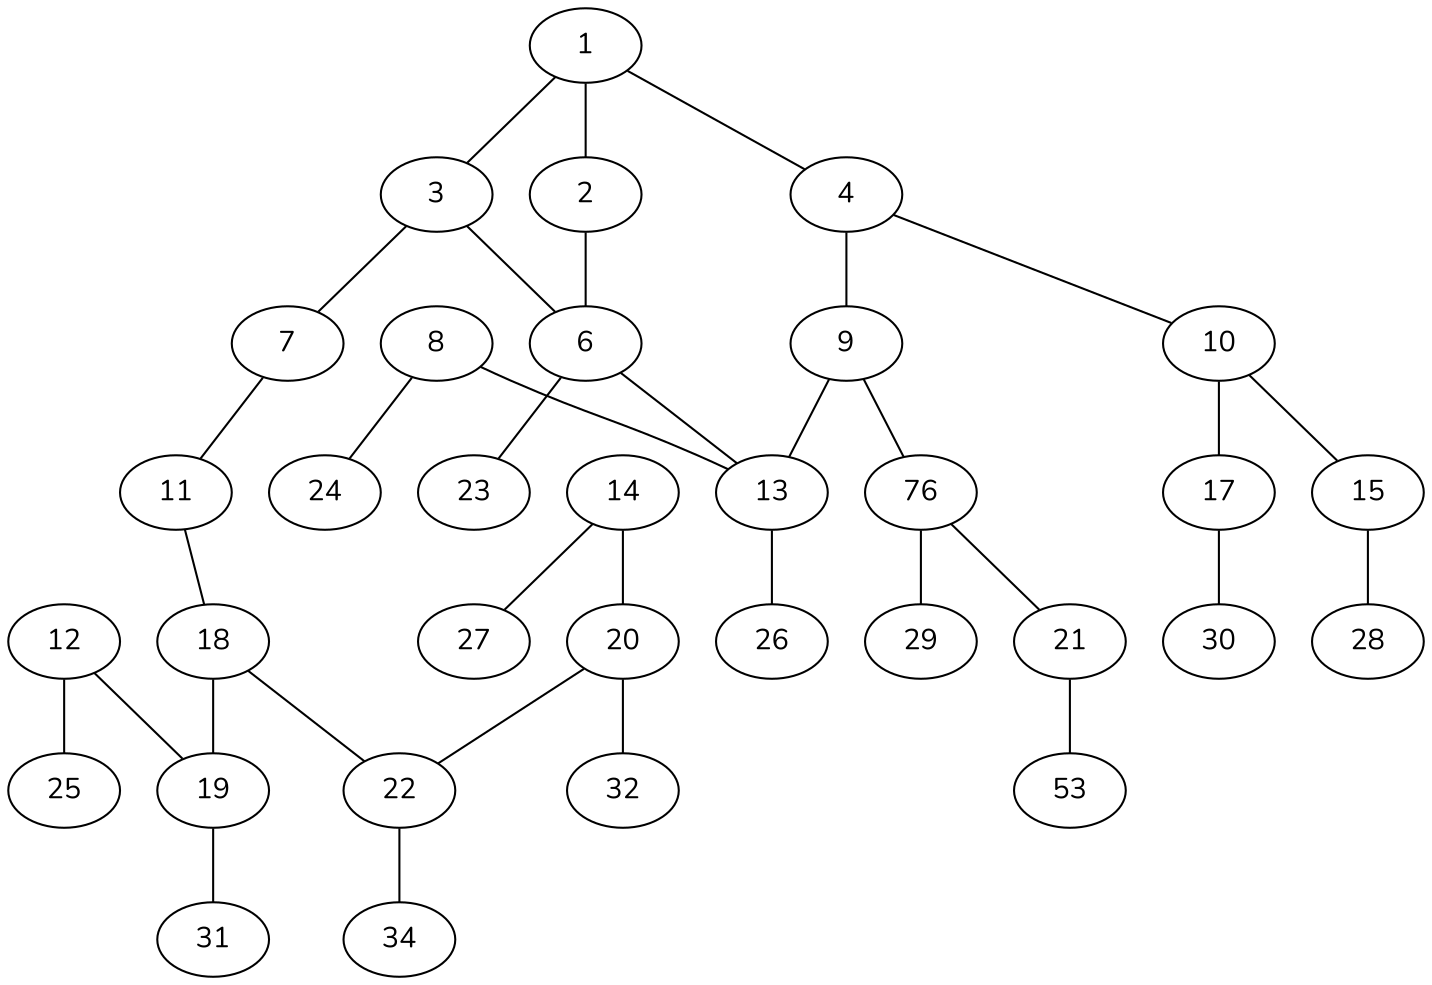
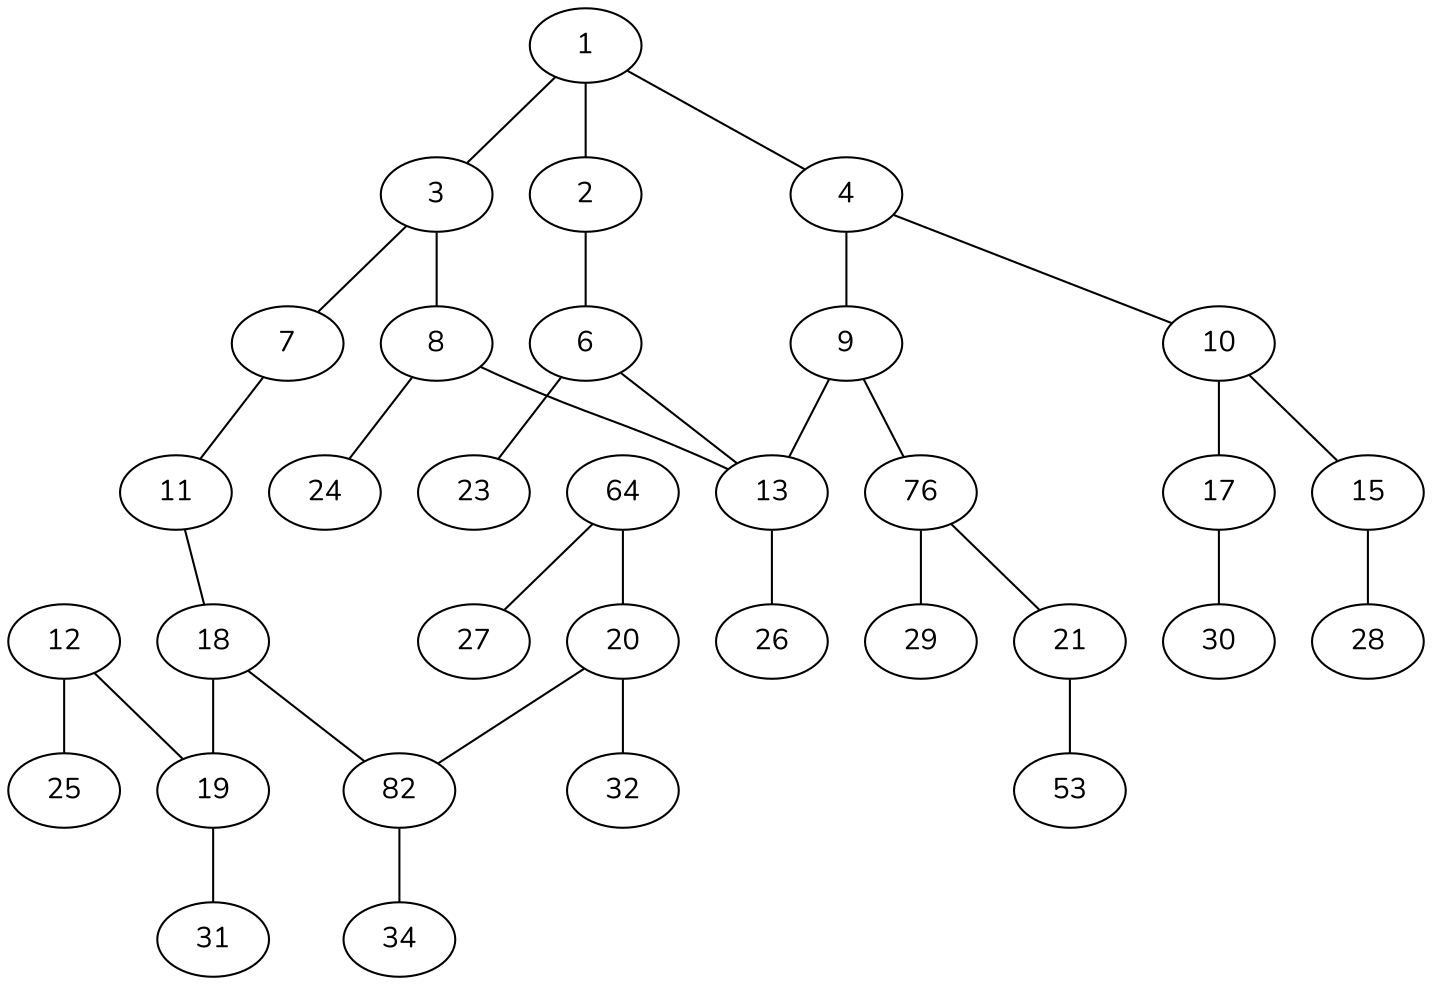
  graph {
    fontname=Nunito
    node [chem=C fontname=Nunito]
    edge [fontname=Nunito valence=1]
    1
    2
    3
    4
    6
    7
    8
    9
    10
    13
    23 [chem=H]
    11
    24 [chem=H]
    n14 [label=76]
    15
    17
    18
    12
    19
    25 [chem=H]
    26 [chem=H]
-   14
+   14 [label=64]
    20
    27 [chem=H]
    28 [chem=H]
    21
    29 [chem=H]
    30 [chem=H]
-   22
+   22 [label=82]
    31 [chem=H]
    32 [chem=H]
    n32 [chem=H label=53]
    34 [chem=H]
    1 -- 2
    1 -- 3 [valence=2]
    1 -- 4
    2 -- 6
    3 -- 7
-   3 -- 6
+   3 -- 8
    4 -- 9
    4 -- 10 [valence=2]
    6 -- 13 [valence=2]
    6 -- 23
    7 -- 11 [valence=2]
    8 -- 13 [valence=2]
    8 -- 24
    9 -- 13
    9 -- n14 [valence=2]
    10 -- 15
    10 -- 17
    13 -- 26
    11 -- 18
    n14 -- 21
    n14 -- 29
    15 -- 28
    17 -- 30
    18 -- 19
    18 -- 22 [valence=2]
    12 -- 19 [valence=2]
    12 -- 25
    19 -- 31
    14 -- 20 [valence=2]
    14 -- 27
    20 -- 22
    20 -- 32
    21 -- n32
    22 -- 34
  }
